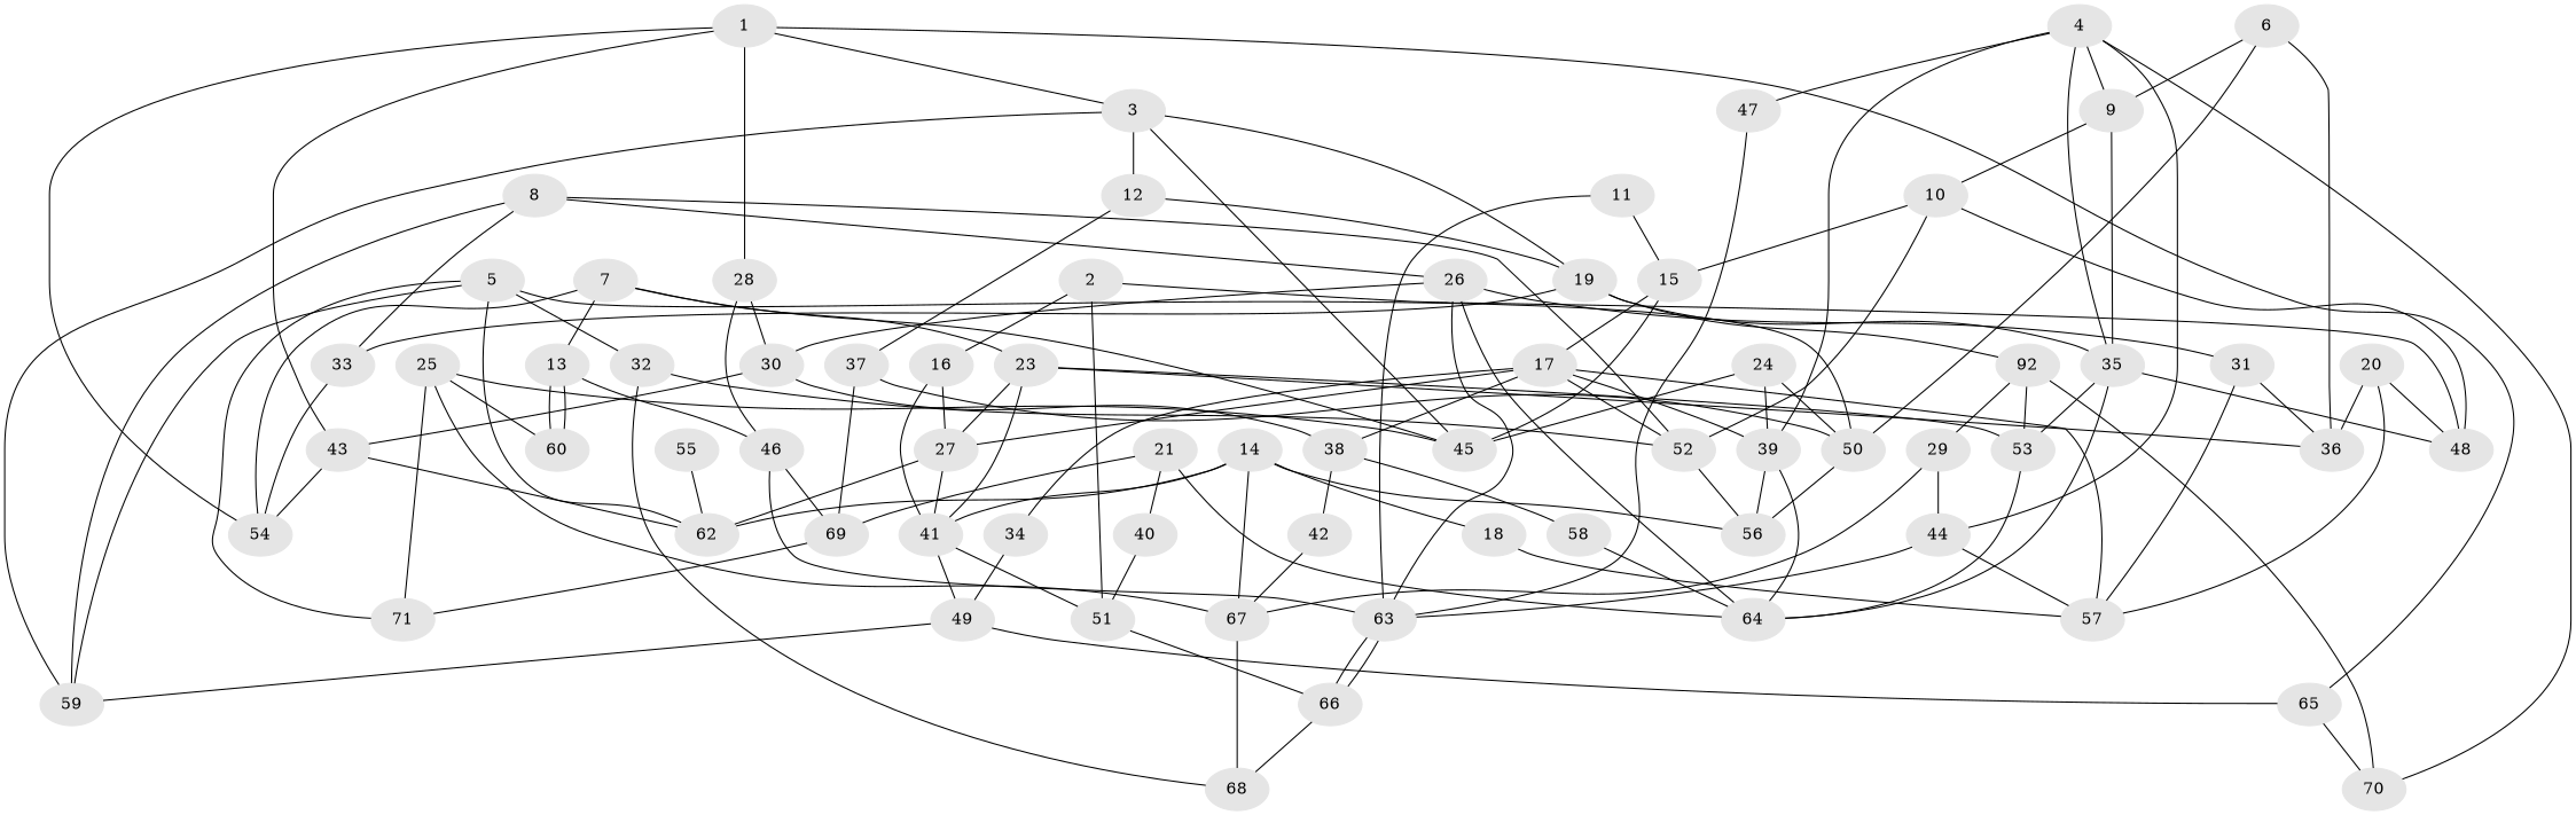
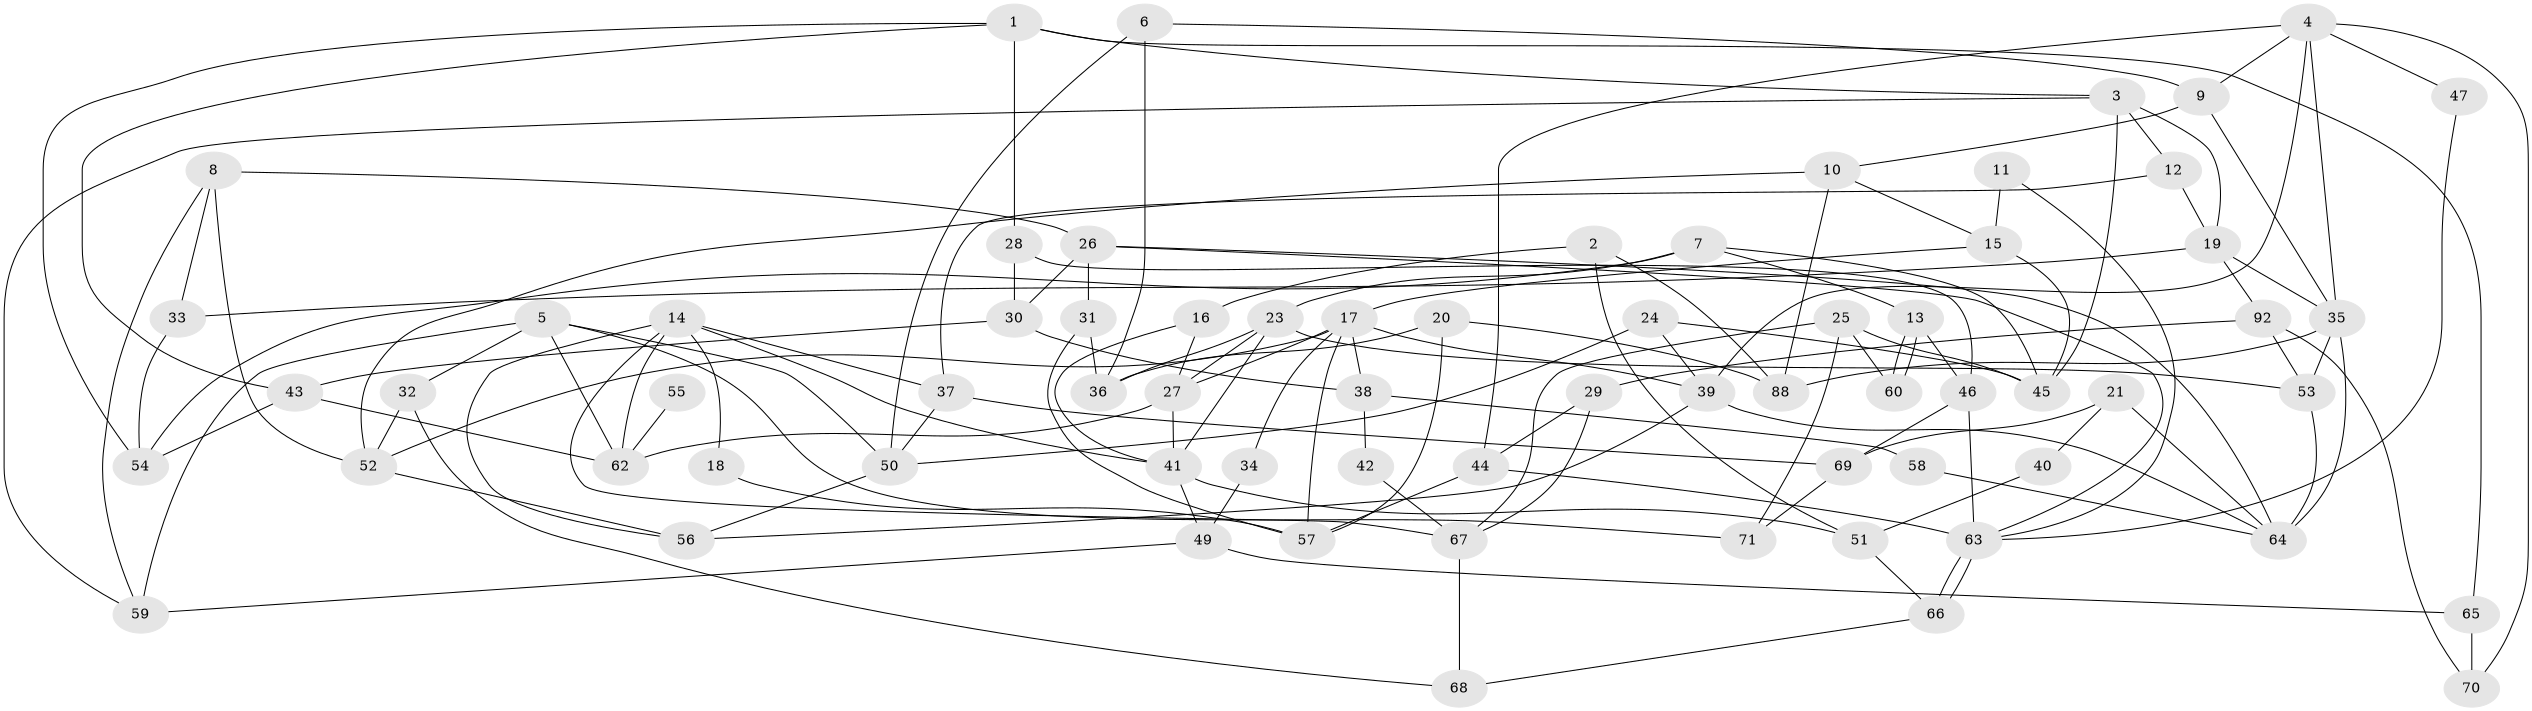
  graph {
    node [color=gray90 style=filled]
    1
    3
    28
    43
    54
    65
    12
    19
    45
    59
    46
    30
    62
    70
    2
    16
-   48
+   48 [label=88]
    51
    41
    27
    66
    37
    35
    33
    n25 [label=92]
    4
    9
    39
    44
    47
    10
    64
    53
    56
    63
    57
    5
    32
    50
    71
    52
    68
    6
    36
    7
    13
    23
    60
    8
    26
    31
    15
    17
    11
    69
    14
    18
    67
    49
    34
    38
    42
    58
    29
    20
    21
    40
    24
    25
    55
    1 -- 3
    1 -- 28
    1 -- 43
    1 -- 54
    1 -- 65
    3 -- 12
    3 -- 19
    3 -- 45
    3 -- 59
    28 -- 46
    28 -- 30
    43 -- 54
    43 -- 62
    65 -- 70
    12 -- 19
    12 -- 37
    19 -- 35
    19 -- 33
    19 -- n25
    46 -- 63
    46 -- 69
    30 -- 43
    30 -- 38
    2 -- 16
    2 -- 48
    2 -- 51
    16 -- 41
    16 -- 27
    51 -- 66
    41 -- 51
    41 -- 49
    27 -- 62
    27 -- 41
    66 -- 68
    37 -- 50
    37 -- 69
    35 -- 48
    35 -- 64
    35 -- 53
    33 -- 54
    n25 -- 70
    n25 -- 53
    n25 -- 29
    4 -- 70
    4 -- 35
    4 -- 9
    4 -- 39
    4 -- 44
    4 -- 47
    9 -- 35
    9 -- 10
    39 -- 64
    39 -- 56
    44 -- 63
    44 -- 57
    47 -- 63
    10 -- 48
    10 -- 52
    10 -- 15
    53 -- 64
    63 -- 66
    63 -- 66
    5 -- 59
    5 -- 62
    5 -- 32
    5 -- 50
    5 -- 71
    32 -- 52
    32 -- 68
    50 -- 56
    52 -- 56
    6 -- 9
    6 -- 50
    6 -- 36
    7 -- 54
    7 -- 45
    7 -- 13
    7 -- 23
    13 -- 46
    13 -- 60
    13 -- 60
    23 -- 41
    23 -- 27
    23 -- 53
    23 -- 36
    8 -- 59
    8 -- 33
    8 -- 52
    8 -- 26
    26 -- 30
    26 -- 64
    26 -- 63
    26 -- 31
    31 -- 57
    31 -- 36
    15 -- 45
    15 -- 17
    17 -- 27
    17 -- 39
    17 -- 57
    17 -- 52
    17 -- 34
    17 -- 38
    11 -- 63
    11 -- 15
    69 -- 71
    14 -- 62
    14 -- 41
+   14 -- 37
    14 -- 56
    14 -- 18
    14 -- 67
    18 -- 57
    67 -- 68
    49 -- 65
    49 -- 59
    34 -- 49
    38 -- 42
    38 -- 58
    42 -- 67
    58 -- 64
    29 -- 44
    29 -- 67
    20 -- 48
    20 -- 57
    20 -- 36
    21 -- 64
    21 -- 69
    21 -- 40
    40 -- 51
    24 -- 45
    24 -- 39
    24 -- 50
    25 -- 45
    25 -- 71
    25 -- 60
    25 -- 67
    55 -- 62
  }
